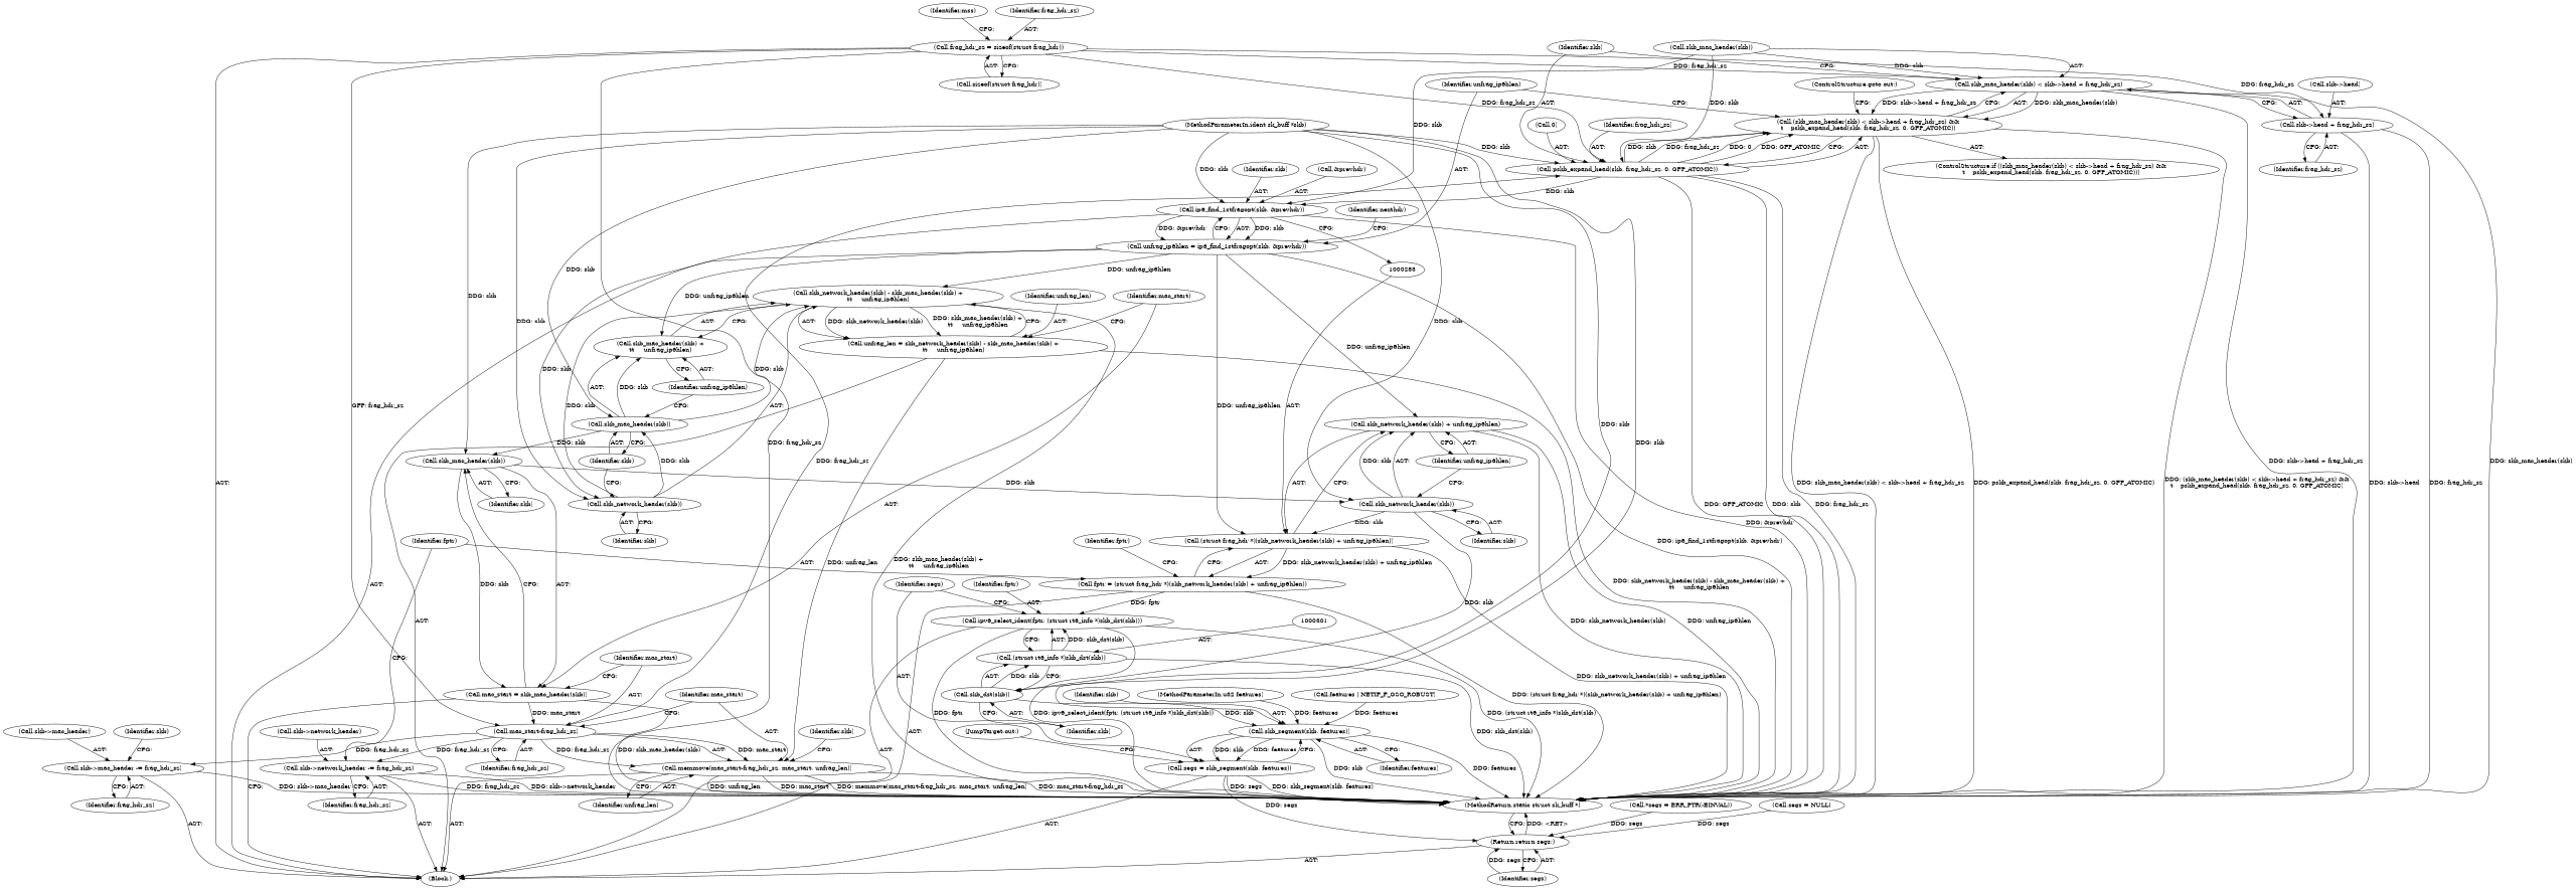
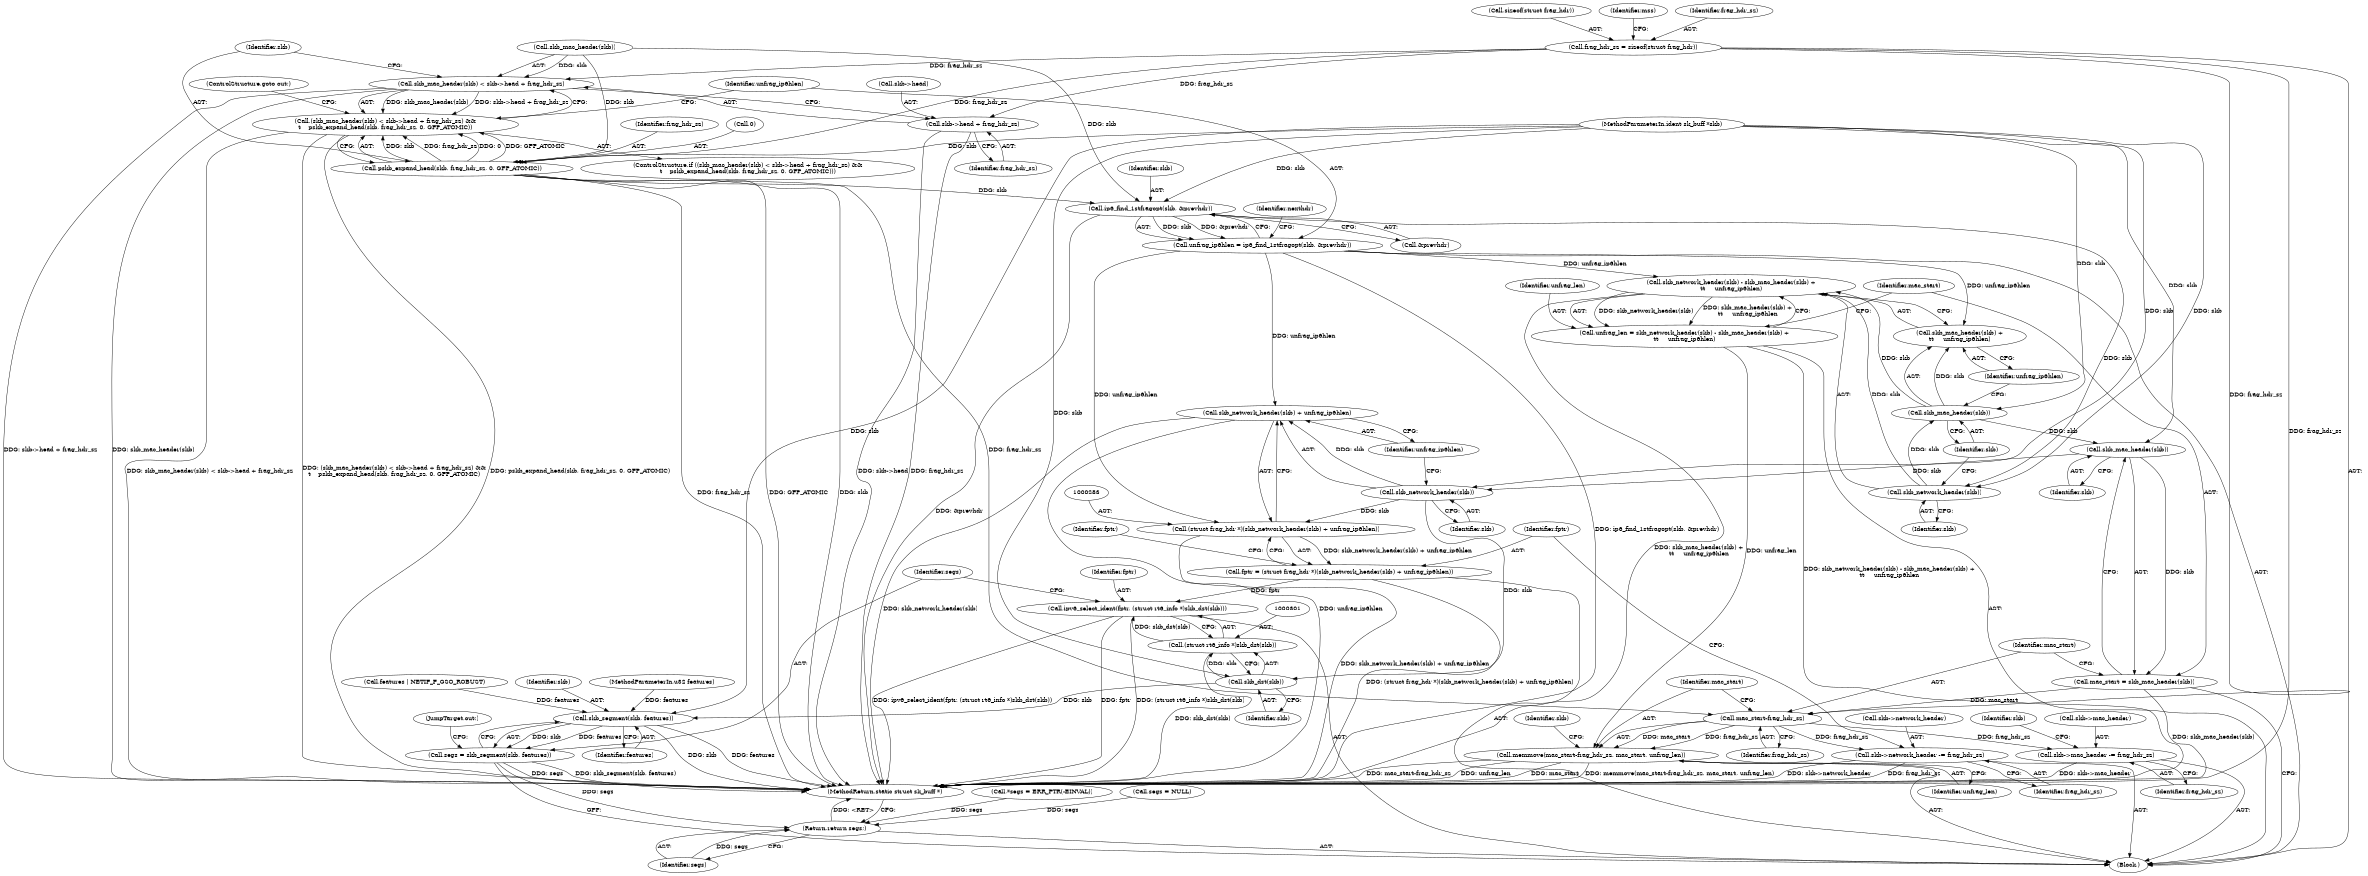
  digraph {
    n1 [label="(Call,frag_hdr_sz = sizeof(struct frag_hdr))"]
    n2 [label="(Call,skb_mac_header(skb) < skb->head + frag_hdr_sz)"]
    n3 [label="(Call,skb->head + frag_hdr_sz)"]
    n4 [label="(Call,pskb_expand_head(skb, frag_hdr_sz, 0, GFP_ATOMIC))"]
    n5 [label="(Call,mac_start-frag_hdr_sz)"]
    n6 [label="(Block,)"]
    n7 [label="(Call,sizeof(struct frag_hdr))"]
    n8 [label="(MethodReturn,static struct sk_buff *)"]
    n9 [label="(Call,(skb_mac_header(skb) < skb->head + frag_hdr_sz) &&\n\t    pskb_expand_head(skb, frag_hdr_sz, 0, GFP_ATOMIC))"]
    n10 [label="(Identifier,frag_hdr_sz)"]
    n11 [label="(Call,ip6_find_1stfragopt(skb, &prevhdr))"]
    n12 [label="(Call,memmove(mac_start-frag_hdr_sz, mac_start, unfrag_len))"]
    n13 [label="(Call,skb->mac_header -= frag_hdr_sz)"]
    n14 [label="(Call,skb->network_header -= frag_hdr_sz)"]
    n15 [label="(Identifier,frag_hdr_sz)"]
    n16 [label="(Return,return segs;)"]
    n17 [label="(ControlStructure,if ((skb_mac_header(skb) < skb->head + frag_hdr_sz) &&\n\t    pskb_expand_head(skb, frag_hdr_sz, 0, GFP_ATOMIC)))"]
    n18 [label="(Call,unfrag_ip6hlen = ip6_find_1stfragopt(skb, &prevhdr))"]
    n19 [label="(Call,skb_network_header(skb))"]
    n20 [label="(Call,&prevhdr)"]
    n21 [label="(Call,skb_network_header(skb) - skb_mac_header(skb) +\n\t\t     unfrag_ip6hlen)"]
    n22 [label="(Call,skb_mac_header(skb) +\n\t\t     unfrag_ip6hlen)"]
    n23 [label="(Call,(struct frag_hdr *)(skb_network_header(skb) + unfrag_ip6hlen))"]
    n24 [label="(Call,skb_network_header(skb) + unfrag_ip6hlen)"]
    n25 [label="(Call,skb_mac_header(skb))"]
    n26 [label="(Identifier,skb)"]
    n27 [label="(Call,unfrag_len = skb_network_header(skb) - skb_mac_header(skb) +\n\t\t     unfrag_ip6hlen)"]
    n28 [label="(Identifier,unfrag_ip6hlen)"]
    n29 [label="(Call,fptr = (struct frag_hdr *)(skb_network_header(skb) + unfrag_ip6hlen))"]
    n30 [label="(Identifier,unfrag_ip6hlen)"]
    n31 [label="(Identifier,unfrag_len)"]
    n32 [label="(Call,ipv6_select_ident(fptr, (struct rt6_info *)skb_dst(skb)))"]
    n33 [label="(Call,(struct rt6_info *)skb_dst(skb))"]
    n34 [label="(Call,skb_dst(skb))"]
    n35 [label="(Call,skb_network_header(skb))"]
    n36 [label="(Call,skb_mac_header(skb))"]
    n37 [label="(Identifier,skb)"]
    n38 [label="(Call,mac_start = skb_mac_header(skb))"]
    n39 [label="(Identifier,skb)"]
    n40 [label="(Identifier,skb)"]
    n41 [label="(Identifier,frag_hdr_sz)"]
    n42 [label="(Identifier,frag_hdr_sz)"]
    n43 [label="(Call,skb_segment(skb, features))"]
    n44 [label="(Identifier,skb)"]
    n45 [label="(Call,segs = skb_segment(skb, features))"]
    n46 [label="(Identifier,features)"]
    n47 [label="(Identifier,segs)"]
    n48 [label="(Call,*segs = ERR_PTR(-EINVAL))"]
    n49 [label="(Identifier,skb)"]
    n50 [label="(Identifier,unfrag_ip6hlen)"]
    n51 [label="(Call,skb->head)"]
    n52 [label="(Call,skb->network_header)"]
    n53 [label="(Identifier,skb)"]
    n54 [label="(Identifier,skb)"]
    n55 [label="(MethodParameterIn,u32 features)"]
    n56 [label="(Identifier,segs)"]
    n57 [label="(Call,skb_mac_header(skb))"]
    n58 [label="(MethodParameterIn,ident sk_buff *skb)"]
    n59 [label="(Identifier,unfrag_len)"]
    n60 [label="(Call,segs = NULL)"]
    n61 [label="(Identifier,fptr)"]
    n62 [label="(Identifier,mss)"]
    n63 [label="(Identifier,frag_hdr_sz)"]
    n64 [label="(Identifier,frag_hdr_sz)"]
    n65 [label="(Identifier,mac_start)"]
    n66 [label="(Identifier,fptr)"]
    n67 [label="(Identifier,mac_start)"]
    n68 [label="(Call,skb->mac_header)"]
    n69 [label="(ControlStructure,goto out;)"]
    n70 [label="(JumpTarget,out:)"]
    n71 [label="(Identifier,skb)"]
    n72 [label="(Identifier,nexthdr)"]
    n73 [label="(Identifier,skb)"]
    n74 [label="(Call,0)"]
    n75 [label="(Identifier,mac_start)"]
    n76 [label="(Call,features | NETIF_F_GSO_ROBUST)"]
    n77 [label="(Identifier,fptr)"]
    1000283
    1000301
    n1 -> n2 [label="DDG: frag_hdr_sz"]
    n1 -> n3 [label="DDG: frag_hdr_sz"]
    n1 -> n4 [label="DDG: frag_hdr_sz"]
-   n1 -> n5 [label="GFP: frag_hdr_sz"]
+   n1 -> n5 [label="DDG: frag_hdr_sz"]
    n1 -> n6 [label="AST: "]
-   n1 -> n7 [label="CFG: "]
    n1 -> n8 [label="DDG: frag_hdr_sz"]
    n2 -> n3 [label="CFG: "]
    n2 -> n8 [label="DDG: skb->head + frag_hdr_sz"]
    n2 -> n8 [label="DDG: skb_mac_header(skb)"]
    n2 -> n9 [label="AST: "]
    n2 -> n9 [label="DDG: skb_mac_header(skb)"]
    n2 -> n9 [label="DDG: skb->head + frag_hdr_sz"]
    n3 -> n2 [label="AST: "]
    n3 -> n8 [label="DDG: skb->head"]
    n3 -> n8 [label="DDG: frag_hdr_sz"]
    n3 -> n10 [label="CFG: "]
-   n5 -> n4 [label="DDG: frag_hdr_sz"]
+   n4 -> n5 [label="DDG: frag_hdr_sz"]
    n4 -> n8 [label="DDG: skb"]
    n4 -> n8 [label="DDG: frag_hdr_sz"]
    n4 -> n8 [label="DDG: GFP_ATOMIC"]
    n4 -> n9 [label="AST: "]
    n4 -> n9 [label="DDG: skb"]
    n4 -> n9 [label="DDG: frag_hdr_sz"]
    n4 -> n9 [label="DDG: 0"]
    n4 -> n9 [label="DDG: GFP_ATOMIC"]
    n4 -> n11 [label="DDG: skb"]
    n5 -> n12 [label="AST: "]
    n5 -> n12 [label="DDG: mac_start"]
    n5 -> n12 [label="DDG: frag_hdr_sz"]
    n5 -> n13 [label="DDG: frag_hdr_sz"]
    n5 -> n14 [label="DDG: frag_hdr_sz"]
    n5 -> n15 [label="CFG: "]
    n7 -> n1 [label="AST: "]
    n8 -> n16 [label="CFG: "]
    n9 -> n2 [label="CFG: "]
    n9 -> n4 [label="CFG: "]
    n9 -> n8 [label="DDG: skb_mac_header(skb) < skb->head + frag_hdr_sz"]
    n9 -> n8 [label="DDG: (skb_mac_header(skb) < skb->head + frag_hdr_sz) &&\n\t    pskb_expand_head(skb, frag_hdr_sz, 0, GFP_ATOMIC)"]
    n9 -> n8 [label="DDG: pskb_expand_head(skb, frag_hdr_sz, 0, GFP_ATOMIC)"]
    n9 -> n17 [label="AST: "]
    n10 -> n3 [label="AST: "]
    n11 -> n8 [label="DDG: &prevhdr"]
    n11 -> n18 [label="AST: "]
    n11 -> n18 [label="DDG: skb"]
    n11 -> n18 [label="DDG: &prevhdr"]
    n11 -> n19 [label="DDG: skb"]
-   n11 -> 1000283 [label="CFG: "]
+   n11 -> n20 [label="CFG: "]
    n12 -> n6 [label="AST: "]
    n12 -> n8 [label="DDG: mac_start-frag_hdr_sz"]
    n12 -> n8 [label="DDG: unfrag_len"]
    n12 -> n8 [label="DDG: mac_start"]
    n12 -> n8 [label="DDG: memmove(mac_start-frag_hdr_sz, mac_start, unfrag_len)"]
    n12 -> n31 [label="CFG: "]
    n13 -> n6 [label="AST: "]
    n13 -> n8 [label="DDG: skb->mac_header"]
    n13 -> n41 [label="CFG: "]
    n14 -> n6 [label="AST: "]
    n14 -> n8 [label="DDG: skb->network_header"]
    n14 -> n8 [label="DDG: frag_hdr_sz"]
    n14 -> n42 [label="CFG: "]
    n15 -> n5 [label="AST: "]
    n16 -> n6 [label="AST: "]
    n16 -> n8 [label="DDG: <RET>"]
    n16 -> n47 [label="CFG: "]
    n18 -> n6 [label="AST: "]
    n18 -> n8 [label="DDG: ip6_find_1stfragopt(skb, &prevhdr)"]
    n18 -> n11 [label="CFG: "]
    n18 -> n21 [label="DDG: unfrag_ip6hlen"]
    n18 -> n22 [label="DDG: unfrag_ip6hlen"]
    n18 -> n23 [label="DDG: unfrag_ip6hlen"]
    n18 -> n24 [label="DDG: unfrag_ip6hlen"]
    n19 -> n21 [label="AST: "]
    n19 -> n21 [label="DDG: skb"]
    n19 -> n25 [label="DDG: skb"]
    n19 -> n26 [label="CFG: "]
    n20 -> n11 [label="AST: "]
    n21 -> n8 [label="DDG: skb_mac_header(skb) +\n\t\t     unfrag_ip6hlen"]
    n21 -> n22 [label="CFG: "]
    n21 -> n27 [label="AST: "]
    n21 -> n27 [label="DDG: skb_network_header(skb)"]
    n21 -> n27 [label="DDG: skb_mac_header(skb) +\n\t\t     unfrag_ip6hlen"]
    n22 -> n21 [label="AST: "]
    n22 -> n28 [label="CFG: "]
    n23 -> n8 [label="DDG: skb_network_header(skb) + unfrag_ip6hlen"]
    n23 -> n24 [label="CFG: "]
    n23 -> n29 [label="AST: "]
    n23 -> n29 [label="DDG: skb_network_header(skb) + unfrag_ip6hlen"]
    n24 -> n8 [label="DDG: skb_network_header(skb)"]
    n24 -> n8 [label="DDG: unfrag_ip6hlen"]
    n24 -> n23 [label="AST: "]
    n24 -> n30 [label="CFG: "]
    n25 -> n21 [label="DDG: skb"]
    n25 -> n22 [label="AST: "]
    n25 -> n22 [label="DDG: skb"]
    n25 -> n36 [label="DDG: skb"]
    n25 -> n37 [label="CFG: "]
    n26 -> n19 [label="AST: "]
    n27 -> n6 [label="AST: "]
    n27 -> n8 [label="DDG: skb_network_header(skb) - skb_mac_header(skb) +\n\t\t     unfrag_ip6hlen"]
    n27 -> n12 [label="DDG: unfrag_len"]
    n27 -> n21 [label="CFG: "]
    n28 -> n22 [label="AST: "]
    n28 -> n25 [label="CFG: "]
    n29 -> n6 [label="AST: "]
    n29 -> n8 [label="DDG: (struct frag_hdr *)(skb_network_header(skb) + unfrag_ip6hlen)"]
    n29 -> n23 [label="CFG: "]
    n29 -> n32 [label="DDG: fptr"]
    n30 -> n24 [label="AST: "]
    n30 -> n35 [label="CFG: "]
    n31 -> n12 [label="AST: "]
    n32 -> n6 [label="AST: "]
    n32 -> n8 [label="DDG: ipv6_select_ident(fptr, (struct rt6_info *)skb_dst(skb))"]
    n32 -> n8 [label="DDG: fptr"]
    n32 -> n8 [label="DDG: (struct rt6_info *)skb_dst(skb)"]
    n32 -> n33 [label="CFG: "]
    n33 -> n8 [label="DDG: skb_dst(skb)"]
    n33 -> n32 [label="AST: "]
    n33 -> n32 [label="DDG: skb_dst(skb)"]
    n33 -> n34 [label="CFG: "]
    n34 -> n33 [label="AST: "]
    n34 -> n33 [label="DDG: skb"]
    n34 -> n43 [label="DDG: skb"]
    n34 -> n44 [label="CFG: "]
    n35 -> n23 [label="DDG: skb"]
    n35 -> n24 [label="AST: "]
    n35 -> n24 [label="DDG: skb"]
    n35 -> n34 [label="DDG: skb"]
    n35 -> n40 [label="CFG: "]
    n36 -> n35 [label="DDG: skb"]
    n36 -> n38 [label="AST: "]
    n36 -> n38 [label="DDG: skb"]
    n36 -> n39 [label="CFG: "]
    n37 -> n19 [label="CFG: "]
    n37 -> n25 [label="AST: "]
    n38 -> n5 [label="DDG: mac_start"]
    n38 -> n6 [label="CFG: "]
    n38 -> n8 [label="DDG: skb_mac_header(skb)"]
    n38 -> n36 [label="CFG: "]
    n39 -> n36 [label="AST: "]
    n40 -> n35 [label="AST: "]
    n41 -> n13 [label="AST: "]
    n42 -> n14 [label="AST: "]
    n43 -> n8 [label="DDG: skb"]
    n43 -> n8 [label="DDG: features"]
    n43 -> n45 [label="AST: "]
    n43 -> n45 [label="DDG: skb"]
    n43 -> n45 [label="DDG: features"]
    n43 -> n46 [label="CFG: "]
    n44 -> n34 [label="AST: "]
-   n45 -> n6 [label="AST: "]
+   n45 -> n6 [label="GFP: "]
    n45 -> n8 [label="DDG: segs"]
    n45 -> n8 [label="DDG: skb_segment(skb, features)"]
    n45 -> n16 [label="DDG: segs"]
    n45 -> n43 [label="CFG: "]
    n46 -> n43 [label="AST: "]
    n47 -> n16 [label="AST: "]
    n47 -> n16 [label="DDG: segs"]
    n48 -> n16 [label="DDG: segs"]
    n49 -> n13 [label="CFG: "]
    n50 -> n9 [label="CFG: "]
    n50 -> n18 [label="AST: "]
    n51 -> n3 [label="AST: "]
    n52 -> n14 [label="AST: "]
    n53 -> n2 [label="CFG: "]
    n53 -> n4 [label="AST: "]
    n54 -> n43 [label="AST: "]
    n55 -> n43 [label="DDG: features"]
    n56 -> n32 [label="CFG: "]
    n56 -> n45 [label="AST: "]
    n57 -> n2 [label="AST: "]
    n57 -> n2 [label="DDG: skb"]
    n57 -> n4 [label="DDG: skb"]
    n57 -> n11 [label="DDG: skb"]
    n58 -> n4 [label="DDG: skb"]
    n58 -> n11 [label="DDG: skb"]
    n58 -> n19 [label="DDG: skb"]
    n58 -> n25 [label="DDG: skb"]
    n58 -> n34 [label="DDG: skb"]
    n58 -> n35 [label="DDG: skb"]
    n58 -> n36 [label="DDG: skb"]
    n58 -> n43 [label="DDG: skb"]
    n59 -> n27 [label="AST: "]
    n60 -> n16 [label="DDG: segs"]
    n61 -> n14 [label="CFG: "]
    n61 -> n29 [label="AST: "]
    n62 -> n1 [label="CFG: "]
    n63 -> n1 [label="AST: "]
    n64 -> n4 [label="AST: "]
    n65 -> n27 [label="CFG: "]
    n65 -> n38 [label="AST: "]
    n66 -> n32 [label="AST: "]
    n67 -> n5 [label="AST: "]
    n67 -> n38 [label="CFG: "]
    n68 -> n13 [label="AST: "]
    n69 -> n9 [label="CFG: "]
    n70 -> n45 [label="CFG: "]
    n71 -> n12 [label="CFG: "]
    n72 -> n18 [label="CFG: "]
    n73 -> n11 [label="AST: "]
    n74 -> n4 [label="AST: "]
    n75 -> n5 [label="CFG: "]
    n75 -> n12 [label="AST: "]
    n76 -> n43 [label="DDG: features"]
    n77 -> n29 [label="CFG: "]
    1000283 -> n23 [label="AST: "]
    1000301 -> n33 [label="AST: "]
  }
